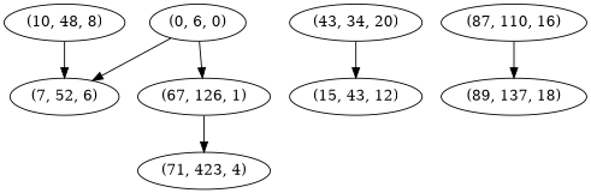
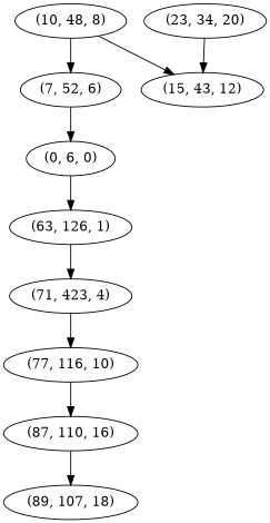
  digraph {
    n1 [label="(0, 6, 0)"]
    "(7, 52, 6)"
-   "(67, 126, 1)"
+   "(67, 126, 1)" [label="(63, 126, 1)"]
    n4 [label="(71, 423, 4)"]
    "(10, 48, 8)"
    "(15, 43, 12)"
-   "(23, 34, 20)" [label="(43, 34, 20)"]
+   "(23, 34, 20)"
+   "(77, 116, 10)"
    "(87, 110, 16)"
-   "(89, 107, 18)" [label="(89, 137, 18)"]
-   n1 -> "(7, 52, 6)"
+   "(89, 107, 18)"
+   "(7, 52, 6)" -> n1
    n1 -> "(67, 126, 1)"
    "(67, 126, 1)" -> n4
+   n4 -> "(77, 116, 10)"
    "(10, 48, 8)" -> "(7, 52, 6)"
+   "(10, 48, 8)" -> "(15, 43, 12)"
    "(23, 34, 20)" -> "(15, 43, 12)"
+   "(77, 116, 10)" -> "(87, 110, 16)"
    "(87, 110, 16)" -> "(89, 107, 18)"
  }
